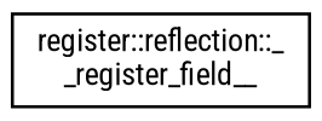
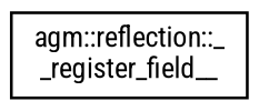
  digraph {
    rankdir=TB
    fontname="Roboto Condensed"
-   n1 [color=black fillcolor=white fontname="Roboto Condensed" fontsize=10 height=0.2 label="register::reflection::_\l_register_field__" shape=record style=filled width=0.4]
+   n1 [color=black fillcolor=white fontname="Roboto Condensed" fontsize=10 height=0.2 label="agm::reflection::_\l_register_field__" shape=record style=filled width=0.4]
  }
